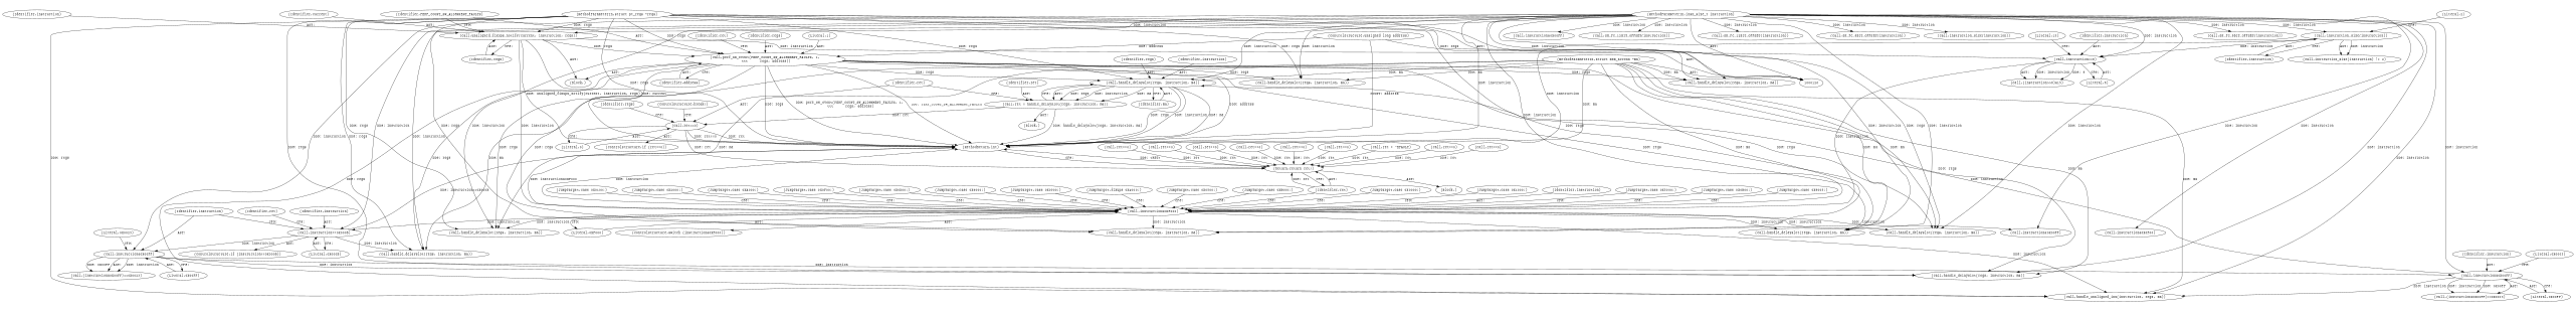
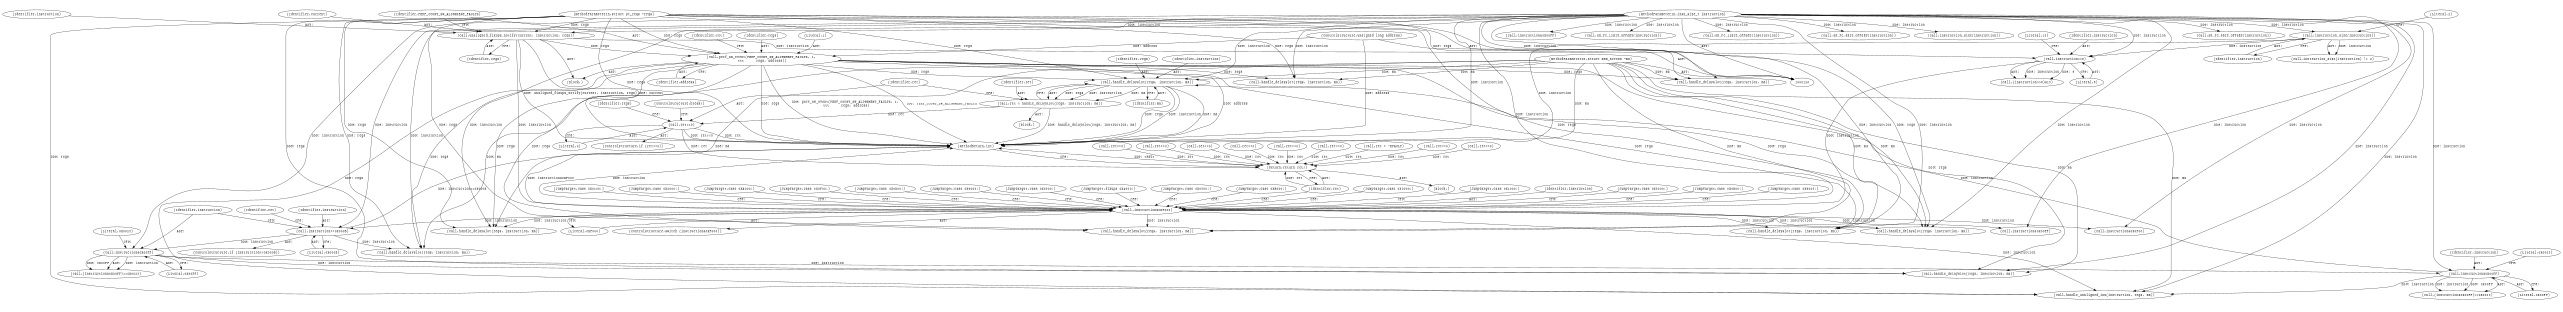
  digraph {
    fontname="Courier Prime"
    node [fontname="Courier Prime"]
    edge [fontname="Courier Prime"]
    n1 [label="(Call,handle_delayslot(regs, instruction, ma))"]
    n2 [label="(Call,ret = handle_delayslot(regs, instruction, ma))"]
    n3 [label="(Identifier,ma)"]
    n4 [label="(MethodReturn,int)"]
    n5 [label="(Call,ret==0)"]
    n6 [label="(Block,)"]
    n7 [label="(Return,return ret;)"]
    n8 [label="(Call,perf_sw_event(PERF_COUNT_SW_ALIGNMENT_FAULTS, 1,\n \t\t\t      regs, address))"]
    n9 [label="(Call,handle_delayslot(regs, instruction, ma))"]
    n10 [label="(Call,handle_delayslot(regs, instruction, ma))"]
    n11 [label="(Call,handle_delayslot(regs, instruction, ma))"]
    n12 [label="(Call,handle_delayslot(regs, instruction, ma))"]
    n13 [label="(Call,handle_delayslot(regs, instruction, ma))"]
    n14 [label="(Identifier,address)"]
    n15 [label="(Call,handle_delayslot(regs, instruction, ma))"]
    n16 [label="(Call,handle_delayslot(regs, instruction, ma))"]
    n17 [label="(Block,)"]
    n18 [label="(Call,handle_unaligned_ins(instruction, regs, ma))"]
    n19 [label="(Call,handle_delayslot(regs, instruction, ma))"]
    n20 [label="(Call,unaligned_fixups_notify(current, instruction, regs))"]
    n21 [label="(Call,instruction&0xF000)"]
    n22 [label="(Identifier,regs)"]
    n23 [label="(Call,instruction>>8)"]
    n24 [label="(Call,instruction==0x000B)"]
    n25 [label="(Call,instruction&0x00FF)"]
    n26 [label="(Call,instruction&0x0F00)"]
    n27 [label="(ControlStructure,switch (instruction&0xF000))"]
    n28 [label="(Literal,0xF000)"]
    n29 [label="(Literal,8)"]
    n30 [label="(Call,(instruction>>8)&15)"]
    n31 [label="(Call,instruction_size(instruction))"]
    n32 [label="(Call,instruction_size(instruction) != 2)"]
    n33 [label="(Identifier,instruction)"]
    n34 [label="(MethodParameterIn,insn_size_t instruction)"]
    n35 [label="(Call,instruction&0x00FF)"]
    n36 [label="(Call,instruction&0x00FF)"]
    n37 [label="(Call,instruction&0x00FF)"]
    n38 [label="(Call,SH_PC_12BIT_OFFSET(instruction))"]
    n39 [label="(Call,SH_PC_12BIT_OFFSET(instruction))"]
    n40 [label="(Call,SH_PC_8BIT_OFFSET(instruction))"]
    n41 [label="(Call,instruction_size(instruction))"]
    n42 [label="(Call,SH_PC_8BIT_OFFSET(instruction))"]
    1000126
    n44 [label="(Literal,0x00FF)"]
    n45 [label="(Call,(instruction&0x00FF)==0x0003)"]
    n46 [label="(Literal,0x00FF)"]
    n47 [label="(Call,(instruction&0x00FF)==0x0023)"]
    n48 [label="(ControlStructure,if (instruction==0x000B))"]
    n49 [label="(Literal,0x000B)"]
    n50 [label="(MethodParameterIn,struct pt_regs *regs)"]
    n51 [label="(ControlStructure,unsigned long address)"]
    n52 [label="(MethodParameterIn,struct mem_access *ma)"]
    n53 [label="(ControlStructure,if (ret==0))"]
    n54 [label="(Literal,0)"]
    n55 [label="(Block,)"]
    n56 [label="(Identifier,ret)"]
    n57 [label="(Identifier,ret)"]
    n58 [label="(Identifier,regs)"]
    n59 [label="(JumpTarget,case 0x0000:)"]
    n60 [label="(Literal,2)"]
    n61 [label="(JumpTarget,case 0x1000:)"]
    n62 [label="(ControlStructure,break;)"]
    n63 [label="(Identifier,instruction)"]
    n64 [label="(Literal,15)"]
    n65 [label="(Identifier,regs)"]
    n66 [label="(Identifier,regs)"]
    n67 [label="(JumpTarget,case 0x5000:)"]
    n68 [label="(Call,ret==0)"]
    n69 [label="(JumpTarget,case 0x0B00:)"]
    n70 [label="(JumpTarget,case 0x8005:)"]
    n71 [label="(Call,ret==0)"]
    n72 [label="(Identifier,instruction)"]
    n73 [label="(Identifier,current)"]
    n74 [label="(Identifier,instruction)"]
    n75 [label="(Literal,0x0023)"]
    n76 [label="(Identifier,instruction)"]
    n77 [label="(Call,ret==0)"]
    n78 [label="(Identifier,instruction)"]
    n79 [label="(JumpTarget,case 0x0100:)"]
    n80 [label="(Literal,0x0003)"]
    n81 [label="(JumpTarget,case 0x2000:)"]
    n82 [label="(Call,ret = -EFAULT)"]
    n83 [label="(JumpTarget,case 0xA000:)"]
    n84 [label="(Identifier,ret)"]
    n85 [label="(Identifier,instruction)"]
    n86 [label="(JumpTarget,case 0x0F00:)"]
    n87 [label="(JumpTarget,case 0x0D00:)"]
    n88 [label="(Call,ret==0)"]
    n89 [label="(Identifier,ret)"]
    n90 [label="(JumpTarget,case 0x6000:)"]
    n91 [label="(Identifier,PERF_COUNT_SW_ALIGNMENT_FAULTS)"]
    n92 [label="(Identifier,instruction)"]
    n93 [label="(Call,ret==0)"]
    n94 [label="(Call,ret==0)"]
    n95 [label="(JumpTarget,case 0x0900:)"]
    n96 [label="(Literal,1)"]
    n97 [label="(Call,ret==0)"]
    n98 [label="(JumpTarget,fixups 0x4000:)"]
    n99 [label="(JumpTarget,case 0x0500:)"]
    n100 [label="(JumpTarget,case 0xB000:)"]
    n101 [label="(Call,ret==0)"]
    n102 [label="(Identifier,ret)"]
    n1 -> n2 [label="AST: "]
    n1 -> n2 [label="DDG: regs"]
    n1 -> n2 [label="DDG: instruction"]
    n1 -> n2 [label="DDG: ma"]
    n1 -> n3 [label="CFG: "]
    n1 -> n4 [label="DDG: regs"]
    n1 -> n4 [label="DDG: instruction"]
    n1 -> n4 [label="DDG: ma"]
    n2 -> n1 [label="CFG: "]
    n2 -> n4 [label="DDG: handle_delayslot(regs, instruction, ma)"]
    n2 -> n5 [label="DDG: ret"]
    n2 -> n6 [label="AST: "]
    n3 -> n1 [label="AST: "]
    n4 -> n7 [label="CFG: "]
    n5 -> n4 [label="DDG: ret"]
    n5 -> n4 [label="DDG: ret==0"]
    n5 -> n7 [label="DDG: ret"]
    n5 -> n53 [label="AST: "]
    n5 -> n54 [label="CFG: "]
    n7 -> n4 [label="DDG: <RET>"]
    n7 -> n55 [label="AST: "]
    n7 -> n56 [label="CFG: "]
    n8 -> n1 [label="DDG: regs"]
    n8 -> n4 [label="DDG: regs"]
    n8 -> n4 [label="DDG: perf_sw_event(PERF_COUNT_SW_ALIGNMENT_FAULTS, 1,\n \t\t\t      regs, address)"]
    n8 -> n4 [label="DDG: PERF_COUNT_SW_ALIGNMENT_FAULTS"]
    n8 -> n4 [label="DDG: address"]
    n8 -> n9 [label="DDG: regs"]
    n8 -> n10 [label="DDG: regs"]
    n8 -> n11 [label="DDG: regs"]
    n8 -> n12 [label="DDG: regs"]
    n8 -> n13 [label="DDG: regs"]
    n8 -> n14 [label="CFG: "]
    n8 -> n15 [label="DDG: regs"]
    n8 -> n16 [label="DDG: regs"]
    n8 -> n17 [label="AST: "]
    n8 -> n18 [label="DDG: regs"]
    n8 -> n19 [label="DDG: regs"]
    n14 -> n8 [label="AST: "]
    n20 -> n4 [label="DDG: current"]
    n20 -> n4 [label="DDG: unaligned_fixups_notify(current, instruction, regs)"]
    n20 -> n8 [label="DDG: regs"]
    n20 -> n17 [label="AST: "]
    n20 -> n21 [label="DDG: instruction"]
    n20 -> n22 [label="CFG: "]
    n20 -> n23 [label="DDG: instruction"]
    n21 -> n4 [label="DDG: instruction&0xF000"]
    n21 -> n4 [label="DDG: instruction"]
    n21 -> n11 [label="DDG: instruction"]
    n21 -> n12 [label="DDG: instruction"]
    n21 -> n16 [label="DDG: instruction"]
    n21 -> n18 [label="DDG: instruction"]
    n21 -> n19 [label="DDG: instruction"]
    n21 -> n24 [label="DDG: instruction"]
    n21 -> n25 [label="DDG: instruction"]
+   n21 -> n26 [label="DDG: instruction"]
    n21 -> n27 [label="AST: "]
    n21 -> n28 [label="CFG: "]
    n22 -> n20 [label="AST: "]
    n23 -> n21 [label="DDG: instruction"]
    n23 -> n29 [label="CFG: "]
    n23 -> n30 [label="AST: "]
    n23 -> n30 [label="DDG: instruction"]
    n23 -> n30 [label="DDG: 8"]
    n24 -> n4 [label="DDG: instruction==0x000B"]
    n24 -> n13 [label="DDG: instruction"]
    n24 -> n36 [label="DDG: instruction"]
    n24 -> n48 [label="AST: "]
    n24 -> n49 [label="CFG: "]
    n28 -> n21 [label="AST: "]
    n29 -> n23 [label="AST: "]
    n31 -> n4 [label="DDG: instruction"]
    n31 -> n23 [label="DDG: instruction"]
    n31 -> n32 [label="AST: "]
    n31 -> n32 [label="DDG: instruction"]
    n31 -> n33 [label="CFG: "]
    n33 -> n31 [label="AST: "]
    n34 -> n1 [label="DDG: instruction"]
    n34 -> n4 [label="DDG: instruction"]
    n34 -> n9 [label="DDG: instruction"]
    n34 -> n10 [label="DDG: instruction"]
    n34 -> n11 [label="DDG: instruction"]
    n34 -> n12 [label="DDG: instruction"]
    n34 -> n13 [label="DDG: instruction"]
    n34 -> n15 [label="DDG: instruction"]
    n34 -> n16 [label="DDG: instruction"]
    n34 -> n18 [label="DDG: instruction"]
    n34 -> n19 [label="DDG: instruction"]
    n34 -> n20 [label="DDG: instruction"]
    n34 -> n21 [label="DDG: instruction"]
    n34 -> n23 [label="DDG: instruction"]
    n34 -> n24 [label="DDG: instruction"]
    n34 -> n25 [label="DDG: instruction"]
    n34 -> n26 [label="DDG: instruction"]
    n34 -> n31 [label="DDG: instruction"]
    n34 -> n35 [label="DDG: instruction"]
    n34 -> n36 [label="DDG: instruction"]
    n34 -> n37 [label="DDG: instruction"]
    n34 -> n38 [label="DDG: instruction"]
    n34 -> n39 [label="DDG: instruction"]
    n34 -> n40 [label="DDG: instruction"]
    n34 -> n41 [label="DDG: instruction"]
    n34 -> n42 [label="DDG: instruction"]
    n34 -> 1000126 [label="AST: "]
    n35 -> n1 [label="DDG: instruction"]
    n35 -> n18 [label="DDG: instruction"]
    n35 -> n44 [label="CFG: "]
    n35 -> n45 [label="AST: "]
    n35 -> n45 [label="DDG: instruction"]
    n35 -> n45 [label="DDG: 0x00FF"]
    n36 -> n10 [label="DDG: instruction"]
    n36 -> n35 [label="DDG: instruction"]
    n36 -> n46 [label="CFG: "]
    n36 -> n47 [label="AST: "]
    n36 -> n47 [label="DDG: instruction"]
    n36 -> n47 [label="DDG: 0x00FF"]
    n44 -> n35 [label="AST: "]
    n46 -> n36 [label="AST: "]
    n49 -> n24 [label="AST: "]
    n50 -> n1 [label="DDG: regs"]
    n50 -> n4 [label="DDG: regs"]
    n50 -> n8 [label="DDG: regs"]
    n50 -> n9 [label="DDG: regs"]
    n50 -> n10 [label="DDG: regs"]
    n50 -> n11 [label="DDG: regs"]
    n50 -> n12 [label="DDG: regs"]
    n50 -> n13 [label="DDG: regs"]
    n50 -> n15 [label="DDG: regs"]
    n50 -> n16 [label="DDG: regs"]
    n50 -> n18 [label="DDG: regs"]
    n50 -> n19 [label="DDG: regs"]
    n50 -> n20 [label="DDG: regs"]
    n50 -> 1000126 [label="AST: "]
-   n51 -> n4 [label="COUNT: address"]
+   n51 -> n4 [label="DDG: address"]
    n51 -> n8 [label="DDG: address"]
    n51 -> 1000126 [label="AST: "]
    n52 -> n1 [label="DDG: ma"]
    n52 -> n4 [label="DDG: ma"]
    n52 -> n9 [label="DDG: ma"]
    n52 -> n10 [label="DDG: ma"]
    n52 -> n11 [label="DDG: ma"]
    n52 -> n12 [label="DDG: ma"]
    n52 -> n13 [label="DDG: ma"]
    n52 -> n15 [label="DDG: ma"]
    n52 -> n16 [label="DDG: ma"]
    n52 -> n18 [label="DDG: ma"]
    n52 -> n19 [label="DDG: ma"]
    n52 -> 1000126 [label="AST: "]
    n54 -> n5 [label="AST: "]
    n56 -> n7 [label="AST: "]
    n56 -> n7 [label="DDG: ret"]
    n56 -> n21 [label="CFG: "]
    n57 -> n2 [label="CFG: "]
    n57 -> n5 [label="AST: "]
    n58 -> n5 [label="CFG: "]
    n59 -> n21 [label="CFG: "]
    n60 -> n31 [label="CFG: "]
    n61 -> n21 [label="CFG: "]
    n62 -> n5 [label="CFG: "]
    n63 -> n21 [label="AST: "]
    n64 -> n23 [label="CFG: "]
    n65 -> n1 [label="AST: "]
    n66 -> n8 [label="AST: "]
    n67 -> n21 [label="CFG: "]
    n68 -> n7 [label="DDG: ret"]
    n69 -> n21 [label="CFG: "]
    n70 -> n21 [label="CFG: "]
    n71 -> n7 [label="DDG: ret"]
    n72 -> n24 [label="AST: "]
    n73 -> n20 [label="AST: "]
    n74 -> n35 [label="AST: "]
    n75 -> n36 [label="CFG: "]
    n76 -> n1 [label="AST: "]
    n77 -> n7 [label="DDG: ret"]
    n78 -> n24 [label="CFG: "]
    n78 -> n36 [label="AST: "]
    n79 -> n21 [label="CFG: "]
    n80 -> n35 [label="CFG: "]
    n81 -> n21 [label="CFG: "]
    n82 -> n7 [label="DDG: ret"]
    n83 -> n21 [label="CFG: "]
    n84 -> n2 [label="AST: "]
    n85 -> n20 [label="AST: "]
    n86 -> n21 [label="CFG: "]
    n87 -> n21 [label="CFG: "]
    n88 -> n7 [label="DDG: ret"]
    n89 -> n24 [label="CFG: "]
    n90 -> n21 [label="CFG: "]
    n91 -> n8 [label="AST: "]
    n91 -> n20 [label="CFG: "]
    n92 -> n23 [label="AST: "]
    n93 -> n7 [label="DDG: ret"]
    n94 -> n7 [label="DDG: ret"]
    n95 -> n21 [label="CFG: "]
    n96 -> n8 [label="AST: "]
    n97 -> n7 [label="DDG: ret"]
    n98 -> n21 [label="CFG: "]
    n99 -> n21 [label="CFG: "]
    n100 -> n21 [label="CFG: "]
    n101 -> n7 [label="DDG: ret"]
    n102 -> n8 [label="CFG: "]
  }
